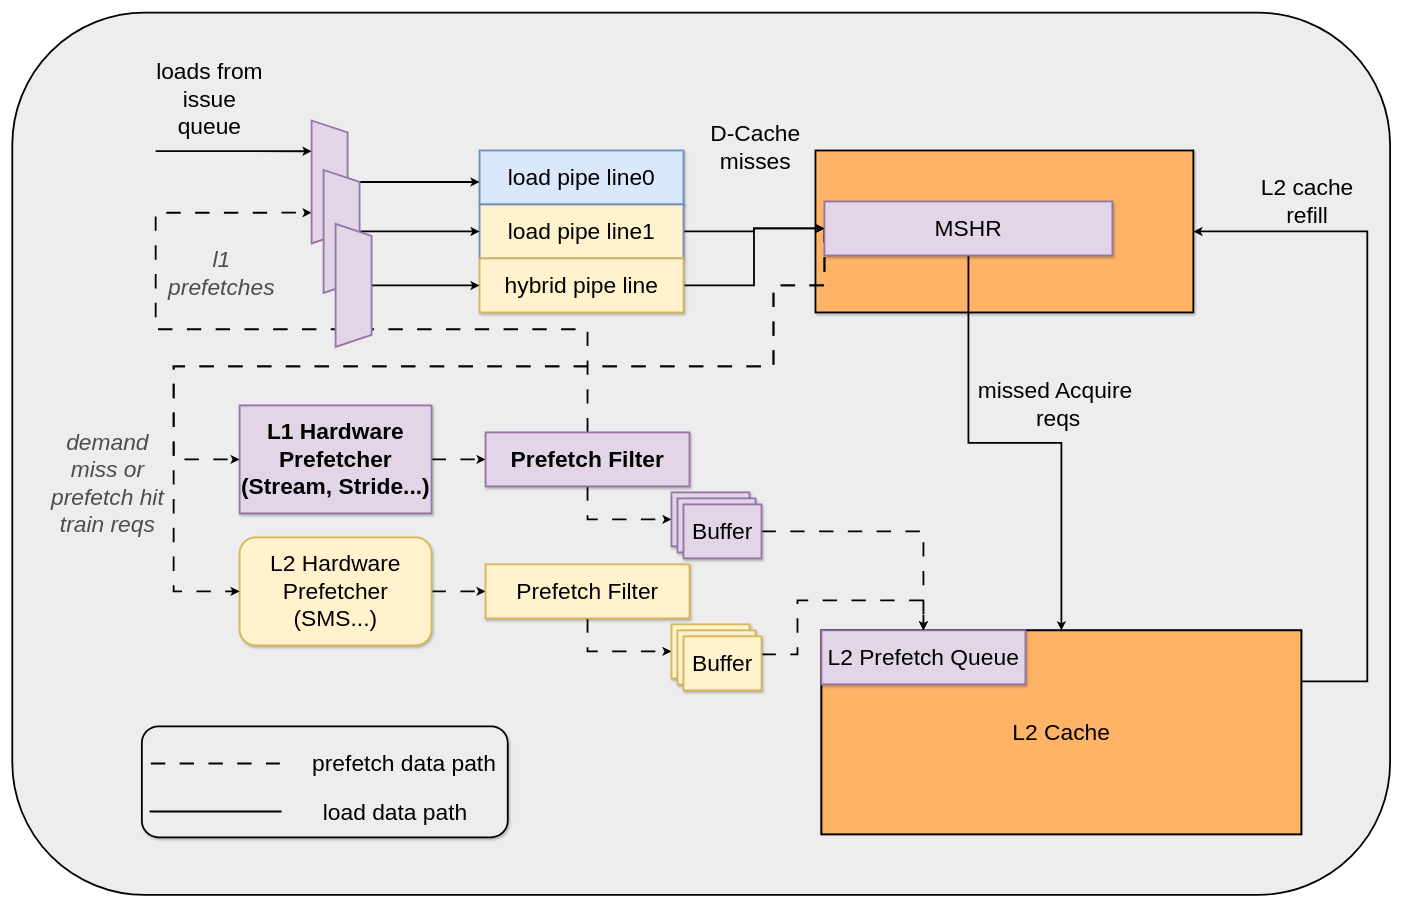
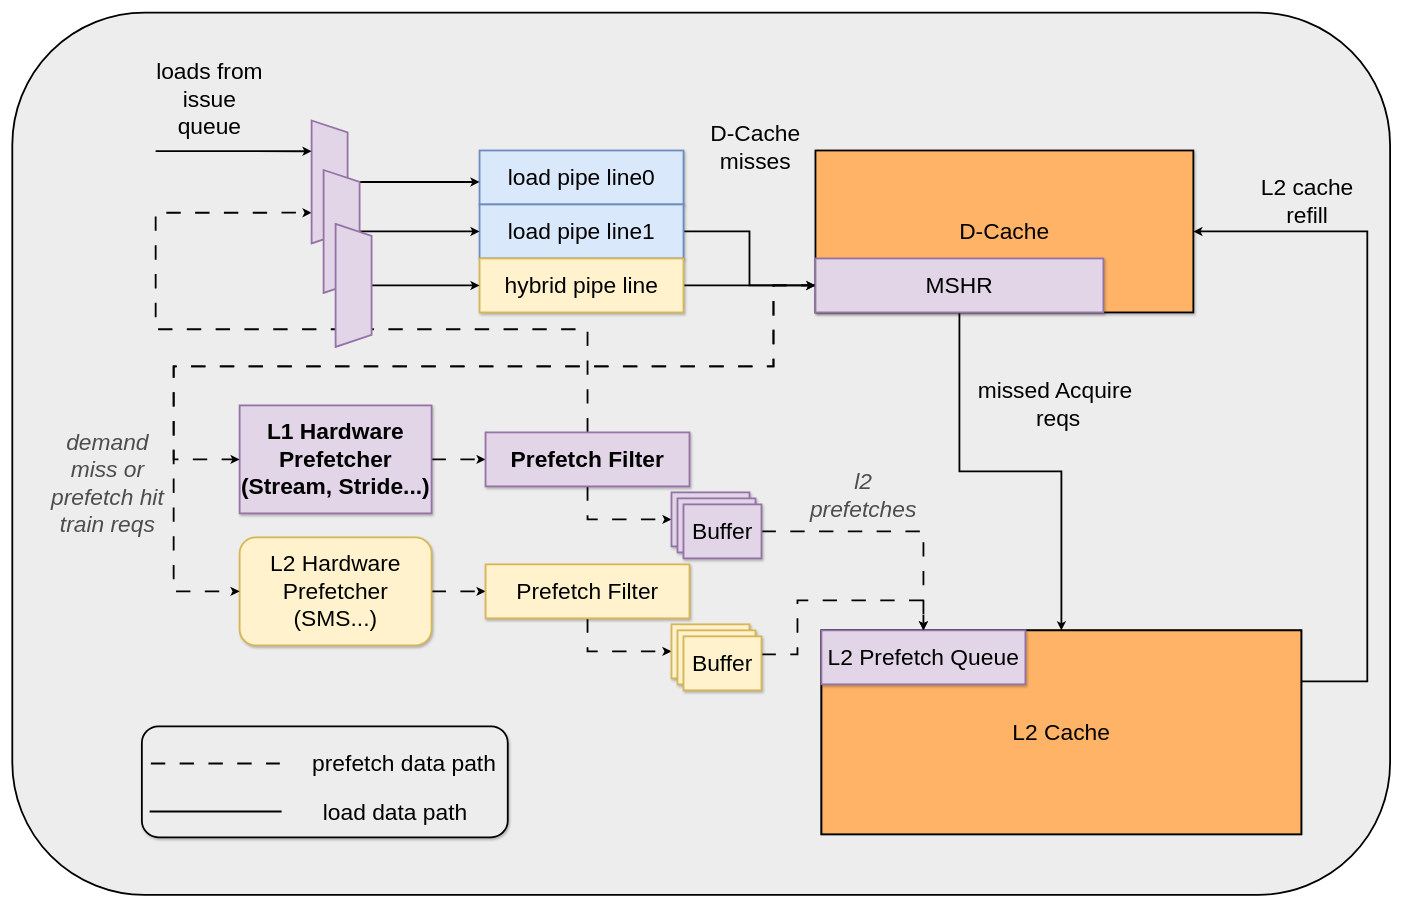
  <mxCell id="0" />
  <mxCell id="1" parent="0" />
  <mxCell id="2" value="" style="rounded=1;whiteSpace=wrap;html=1;fillColor=#EDEDED;strokeWidth=3;" vertex="1" parent="1"><mxGeometry x="20" y="20" width="2297" height="1471" as="geometry" /></mxCell>
  <mxCell id="3" value="&lt;font style=&quot;font-size: 38px;&quot;&gt;D-Cache&lt;/font&gt;" style="rounded=0;whiteSpace=wrap;html=1;strokeWidth=3;fillColor=#FFB366;shadow=1;" parent="1" vertex="1"><mxGeometry x="1359" y="250" width="630" height="270" as="geometry" /></mxCell>
  <mxCell id="4" style="edgeStyle=orthogonalEdgeStyle;rounded=0;orthogonalLoop=1;jettySize=auto;html=1;exitX=1;exitY=0.5;exitDx=0;exitDy=0;entryX=0;entryY=0.5;entryDx=0;entryDy=0;dashed=1;dashPattern=8 8;strokeWidth=3;" parent="1" source="5" target="10" edge="1"><mxGeometry relative="1" as="geometry" /></mxCell>
  <mxCell id="5" value="&lt;font style=&quot;font-size: 38px;&quot;&gt;&lt;b&gt;L1 Hardware&lt;br&gt;Prefetcher&lt;br&gt;(Stream, Stride...)&lt;/b&gt;&lt;br&gt;&lt;/font&gt;" style="rounded=0;whiteSpace=wrap;html=1;shadow=1;strokeWidth=3;fillColor=#e1d5e7;strokeColor=#9673a6;" parent="1" vertex="1"><mxGeometry x="399" y="675" width="320" height="180" as="geometry" /></mxCell>
  <mxCell id="6" style="edgeStyle=orthogonalEdgeStyle;rounded=0;orthogonalLoop=1;jettySize=auto;html=1;exitX=1;exitY=0.5;exitDx=0;exitDy=0;entryX=0;entryY=0.5;entryDx=0;entryDy=0;dashed=1;dashPattern=8 8;strokeWidth=3;" parent="1" source="7" target="12" edge="1"><mxGeometry relative="1" as="geometry" /></mxCell>
  <mxCell id="7" value="&lt;font style=&quot;font-size: 38px;&quot;&gt;L2 Hardware&lt;br&gt;Prefetcher&lt;br&gt;(SMS...)&lt;br&gt;&lt;/font&gt;" style="whiteSpace=wrap;html=1;strokeWidth=3;fillColor=#fff2cc;strokeColor=#d6b656;shadow=1;rounded=1;" parent="1" vertex="1"><mxGeometry x="399" y="895" width="320" height="180" as="geometry" /></mxCell>
  <mxCell id="8" style="edgeStyle=orthogonalEdgeStyle;rounded=0;orthogonalLoop=1;jettySize=auto;html=1;exitX=0.5;exitY=1;exitDx=0;exitDy=0;entryX=0;entryY=0.5;entryDx=0;entryDy=0;dashed=1;dashPattern=8 8;strokeWidth=3;" parent="1" source="10" target="29" edge="1"><mxGeometry relative="1" as="geometry" /></mxCell>
  <mxCell id="9" style="edgeStyle=orthogonalEdgeStyle;rounded=0;orthogonalLoop=1;jettySize=auto;html=1;exitX=0.5;exitY=0;exitDx=0;exitDy=0;entryX=0.75;entryY=1;entryDx=0;entryDy=0;dashed=1;dashPattern=8 8;strokeWidth=3;" parent="1" source="10" target="35" edge="1"><mxGeometry relative="1" as="geometry"><mxPoint x="369" y="370" as="targetPoint" /><Array as="points"><mxPoint x="979" y="548" /><mxPoint x="259" y="548" /><mxPoint x="259" y="354" /></Array></mxGeometry></mxCell>
  <mxCell id="10" value="&lt;font style=&quot;font-size: 38px;&quot;&gt;&lt;b&gt;Prefetch Filter&lt;/b&gt;&lt;br&gt;&lt;/font&gt;" style="rounded=0;whiteSpace=wrap;html=1;strokeWidth=3;fillColor=#e1d5e7;strokeColor=#9673a6;shadow=1;" parent="1" vertex="1"><mxGeometry x="809" y="720" width="340" height="90" as="geometry" /></mxCell>
  <mxCell id="11" style="edgeStyle=orthogonalEdgeStyle;rounded=0;orthogonalLoop=1;jettySize=auto;html=1;exitX=0.5;exitY=1;exitDx=0;exitDy=0;entryX=0;entryY=0.5;entryDx=0;entryDy=0;dashed=1;dashPattern=8 8;strokeWidth=3;" parent="1" source="12" target="25" edge="1"><mxGeometry relative="1" as="geometry" /></mxCell>
  <mxCell id="12" value="&lt;font style=&quot;font-size: 38px;&quot;&gt;Prefetch Filter&lt;br&gt;&lt;/font&gt;" style="rounded=0;whiteSpace=wrap;html=1;strokeWidth=3;fillColor=#fff2cc;strokeColor=#d6b656;shadow=1;" parent="1" vertex="1"><mxGeometry x="809" y="940" width="340" height="90" as="geometry" /></mxCell>
  <mxCell id="13" value="&lt;font style=&quot;font-size: 38px;&quot;&gt;load pipe line0&lt;br&gt;&lt;/font&gt;" style="rounded=0;whiteSpace=wrap;html=1;strokeWidth=3;fillColor=#dae8fc;strokeColor=#6c8ebf;shadow=1;" parent="1" vertex="1"><mxGeometry x="799" y="250" width="340" height="90" as="geometry" /></mxCell>
  <mxCell id="14" style="edgeStyle=orthogonalEdgeStyle;rounded=0;orthogonalLoop=1;jettySize=auto;html=1;exitX=1;exitY=0.5;exitDx=0;exitDy=0;entryX=0;entryY=0.5;entryDx=0;entryDy=0;strokeWidth=3;" parent="1" source="15" target="24" edge="1"><mxGeometry relative="1" as="geometry" /></mxCell>
- <mxCell id="15" value="&lt;font style=&quot;font-size: 38px;&quot;&gt;load pipe line1&lt;br&gt;&lt;/font&gt;" style="rounded=0;whiteSpace=wrap;html=1;strokeWidth=3;fillColor=#fff2cc;strokeColor=#6c8ebf;shadow=1;" parent="1" vertex="1"><mxGeometry x="799" y="340" width="340" height="90" as="geometry" /></mxCell>
+ <mxCell id="15" value="&lt;font style=&quot;font-size: 38px;&quot;&gt;load pipe line1&lt;br&gt;&lt;/font&gt;" style="rounded=0;whiteSpace=wrap;html=1;strokeWidth=3;fillColor=#dae8fc;strokeColor=#6c8ebf;shadow=1;" parent="1" vertex="1"><mxGeometry x="799" y="340" width="340" height="90" as="geometry" /></mxCell>
  <mxCell id="16" style="edgeStyle=orthogonalEdgeStyle;rounded=0;orthogonalLoop=1;jettySize=auto;html=1;exitX=1;exitY=0.5;exitDx=0;exitDy=0;entryX=0;entryY=0.5;entryDx=0;entryDy=0;strokeWidth=3;" parent="1" source="17" target="24" edge="1"><mxGeometry relative="1" as="geometry" /></mxCell>
  <mxCell id="17" value="&lt;font style=&quot;font-size: 38px;&quot;&gt;hybrid pipe line&lt;br&gt;&lt;/font&gt;" style="rounded=0;whiteSpace=wrap;html=1;strokeWidth=3;fillColor=#fff2cc;strokeColor=#d6b656;shadow=1;" parent="1" vertex="1"><mxGeometry x="799" y="430" width="340" height="90" as="geometry" /></mxCell>
  <mxCell id="18" value="" style="group;strokeWidth=3;strokeColor=default;fillColor=default;" parent="1" vertex="1" connectable="0"><mxGeometry x="1369" y="1050" width="800" height="340" as="geometry" /></mxCell>
  <mxCell id="19" value="&lt;font style=&quot;font-size: 38px;&quot;&gt;L2 Cache&lt;/font&gt;" style="rounded=0;whiteSpace=wrap;html=1;fillColor=#FFB366;strokeWidth=3;" parent="18" vertex="1"><mxGeometry width="800" height="340" as="geometry" /></mxCell>
  <mxCell id="20" value="&lt;font style=&quot;font-size: 38px;&quot;&gt;L2 Prefetch Queue&lt;br&gt;&lt;/font&gt;" style="rounded=0;whiteSpace=wrap;html=1;strokeWidth=3;fillColor=#e1d5e7;strokeColor=#9673a6;shadow=1;" parent="18" vertex="1"><mxGeometry width="340" height="90" as="geometry" /></mxCell>
  <mxCell id="21" style="edgeStyle=orthogonalEdgeStyle;rounded=0;orthogonalLoop=1;jettySize=auto;html=1;exitX=0.5;exitY=1;exitDx=0;exitDy=0;entryX=0.5;entryY=0;entryDx=0;entryDy=0;strokeWidth=3;" parent="1" source="24" target="19" edge="1"><mxGeometry relative="1" as="geometry" /></mxCell>
  <mxCell id="22" style="edgeStyle=orthogonalEdgeStyle;rounded=0;orthogonalLoop=1;jettySize=auto;html=1;exitX=0;exitY=0.5;exitDx=0;exitDy=0;entryX=0;entryY=0.5;entryDx=0;entryDy=0;dashed=1;dashPattern=8 8;strokeWidth=3;" parent="1" source="24" target="5" edge="1"><mxGeometry relative="1" as="geometry"><Array as="points"><mxPoint x="1289" y="475" /><mxPoint x="1289" y="610" /><mxPoint x="289" y="610" /><mxPoint x="289" y="765" /></Array></mxGeometry></mxCell>
  <mxCell id="23" style="edgeStyle=orthogonalEdgeStyle;rounded=0;orthogonalLoop=1;jettySize=auto;html=1;exitX=0;exitY=0.5;exitDx=0;exitDy=0;entryX=0;entryY=0.5;entryDx=0;entryDy=0;dashed=1;dashPattern=8 8;strokeWidth=3;" parent="1" source="24" target="7" edge="1"><mxGeometry relative="1" as="geometry"><Array as="points"><mxPoint x="1289" y="475" /><mxPoint x="1289" y="610" /><mxPoint x="289" y="610" /><mxPoint x="289" y="985" /></Array></mxGeometry></mxCell>
- <mxCell id="24" value="&lt;font style=&quot;font-size: 38px;&quot;&gt;MSHR&lt;br&gt;&lt;/font&gt;" style="rounded=0;whiteSpace=wrap;html=1;strokeWidth=3;fillColor=#e1d5e7;strokeColor=#9673a6;shadow=1;" parent="1" vertex="1"><mxGeometry x="1374" y="335" width="480" height="90" as="geometry" /></mxCell>
+ <mxCell id="24" value="&lt;font style=&quot;font-size: 38px;&quot;&gt;MSHR&lt;br&gt;&lt;/font&gt;" style="rounded=0;whiteSpace=wrap;html=1;strokeWidth=3;fillColor=#e1d5e7;strokeColor=#9673a6;shadow=1;" parent="1" vertex="1"><mxGeometry x="1359" y="430" width="480" height="90" as="geometry" /></mxCell>
  <mxCell id="25" value="&lt;font style=&quot;font-size: 38px;&quot;&gt;Buffer&lt;br&gt;&lt;/font&gt;" style="rounded=0;whiteSpace=wrap;html=1;strokeWidth=3;shadow=1;fillColor=#fff2cc;strokeColor=#d6b656;" parent="1" vertex="1"><mxGeometry x="1119" y="1040" width="130" height="90" as="geometry" /></mxCell>
  <mxCell id="26" value="&lt;font style=&quot;font-size: 38px;&quot;&gt;Buffer&lt;br&gt;&lt;/font&gt;" style="rounded=0;whiteSpace=wrap;html=1;strokeWidth=3;shadow=1;fillColor=#fff2cc;strokeColor=#d6b656;" parent="1" vertex="1"><mxGeometry x="1129" y="1050" width="130" height="90" as="geometry" /></mxCell>
  <mxCell id="27" value="" style="edgeStyle=orthogonalEdgeStyle;rounded=0;orthogonalLoop=1;jettySize=auto;html=1;dashed=1;dashPattern=8 8;strokeWidth=3;" parent="1" source="28" edge="1"><mxGeometry relative="1" as="geometry"><mxPoint x="1539" y="1050" as="targetPoint" /><Array as="points"><mxPoint x="1329" y="1090" /><mxPoint x="1329" y="1000" /><mxPoint x="1539" y="1000" /></Array></mxGeometry></mxCell>
  <mxCell id="28" value="&lt;font style=&quot;font-size: 38px;&quot;&gt;Buffer&lt;br&gt;&lt;/font&gt;" style="rounded=0;whiteSpace=wrap;html=1;strokeWidth=3;shadow=1;fillColor=#fff2cc;strokeColor=#d6b656;" parent="1" vertex="1"><mxGeometry x="1139" y="1060" width="130" height="90" as="geometry" /></mxCell>
  <mxCell id="29" value="&lt;font style=&quot;font-size: 38px;&quot;&gt;Buffer&lt;br&gt;&lt;/font&gt;" style="rounded=0;whiteSpace=wrap;html=1;strokeWidth=3;fillColor=#e1d5e7;strokeColor=#9673a6;shadow=1;" parent="1" vertex="1"><mxGeometry x="1119" y="820" width="130" height="90" as="geometry" /></mxCell>
  <mxCell id="30" value="&lt;font style=&quot;font-size: 38px;&quot;&gt;Buffer&lt;br&gt;&lt;/font&gt;" style="rounded=0;whiteSpace=wrap;html=1;strokeWidth=3;fillColor=#e1d5e7;strokeColor=#9673a6;shadow=1;" parent="1" vertex="1"><mxGeometry x="1129" y="830" width="130" height="90" as="geometry" /></mxCell>
  <mxCell id="31" style="edgeStyle=orthogonalEdgeStyle;rounded=0;orthogonalLoop=1;jettySize=auto;html=1;exitX=1;exitY=0.5;exitDx=0;exitDy=0;entryX=0.5;entryY=0;entryDx=0;entryDy=0;dashed=1;dashPattern=8 8;strokeWidth=3;" parent="1" source="32" target="20" edge="1"><mxGeometry relative="1" as="geometry" /></mxCell>
  <mxCell id="32" value="&lt;font style=&quot;font-size: 38px;&quot;&gt;Buffer&lt;br&gt;&lt;/font&gt;" style="rounded=0;whiteSpace=wrap;html=1;strokeWidth=3;fillColor=#e1d5e7;strokeColor=#9673a6;shadow=1;" parent="1" vertex="1"><mxGeometry x="1139" y="840" width="130" height="90" as="geometry" /></mxCell>
  <mxCell id="33" style="edgeStyle=orthogonalEdgeStyle;rounded=0;orthogonalLoop=1;jettySize=auto;html=1;exitX=1;exitY=0.25;exitDx=0;exitDy=0;entryX=1;entryY=0.5;entryDx=0;entryDy=0;strokeWidth=3;" parent="1" source="19" target="3" edge="1"><mxGeometry relative="1" as="geometry"><Array as="points"><mxPoint x="2279" y="1135" /><mxPoint x="2279" y="385" /></Array></mxGeometry></mxCell>
  <mxCell id="34" style="edgeStyle=orthogonalEdgeStyle;rounded=0;orthogonalLoop=1;jettySize=auto;html=1;exitX=0.5;exitY=0;exitDx=0;exitDy=0;entryX=0;entryY=0.25;entryDx=0;entryDy=0;strokeWidth=3;" parent="1" source="35" edge="1"><mxGeometry relative="1" as="geometry"><mxPoint x="799" y="302.5" as="targetPoint" /></mxGeometry></mxCell>
  <mxCell id="35" value="" style="shape=trapezoid;perimeter=trapezoidPerimeter;whiteSpace=wrap;html=1;fixedSize=1;direction=south;strokeWidth=3;fillColor=#e1d5e7;strokeColor=#9673a6;" parent="1" vertex="1"><mxGeometry x="519" y="200" width="60" height="205" as="geometry" /></mxCell>
  <mxCell id="36" value="" style="endArrow=classic;html=1;rounded=0;entryX=0.25;entryY=1;entryDx=0;entryDy=0;strokeWidth=3;" parent="1" target="35" edge="1"><mxGeometry width="50" height="50" relative="1" as="geometry"><mxPoint x="259" y="251" as="sourcePoint" /><mxPoint x="279" y="230" as="targetPoint" /></mxGeometry></mxCell>
  <mxCell id="37" style="edgeStyle=orthogonalEdgeStyle;rounded=0;orthogonalLoop=1;jettySize=auto;html=1;exitX=0.5;exitY=0;exitDx=0;exitDy=0;entryX=0;entryY=0.5;entryDx=0;entryDy=0;strokeWidth=3;" parent="1" source="38" target="15" edge="1"><mxGeometry relative="1" as="geometry" /></mxCell>
  <mxCell id="38" value="" style="shape=trapezoid;perimeter=trapezoidPerimeter;whiteSpace=wrap;html=1;fixedSize=1;direction=south;strokeWidth=3;fillColor=#e1d5e7;strokeColor=#9673a6;" parent="1" vertex="1"><mxGeometry x="539" y="282.5" width="60" height="205" as="geometry" /></mxCell>
  <mxCell id="39" style="edgeStyle=orthogonalEdgeStyle;rounded=0;orthogonalLoop=1;jettySize=auto;html=1;exitX=0.5;exitY=0;exitDx=0;exitDy=0;entryX=0;entryY=0.5;entryDx=0;entryDy=0;strokeWidth=3;" parent="1" source="40" target="17" edge="1"><mxGeometry relative="1" as="geometry" /></mxCell>
  <mxCell id="40" value="" style="shape=trapezoid;perimeter=trapezoidPerimeter;whiteSpace=wrap;html=1;fixedSize=1;direction=south;strokeWidth=3;fillColor=#e1d5e7;strokeColor=#9673a6;" parent="1" vertex="1"><mxGeometry x="559" y="372.5" width="60" height="205" as="geometry" /></mxCell>
  <mxCell id="41" value="&lt;font style=&quot;font-size: 38px;&quot;&gt;L2 cache refill&lt;/font&gt;" style="text;html=1;strokeColor=none;fillColor=none;align=center;verticalAlign=middle;whiteSpace=wrap;rounded=0;strokeWidth=3;" vertex="1" parent="1"><mxGeometry x="2079" y="250" width="200" height="170" as="geometry" /></mxCell>
  <mxCell id="42" value="&lt;span style=&quot;font-size: 38px;&quot;&gt;missed Acquire&amp;nbsp;&lt;br&gt;reqs&lt;br&gt;&lt;/span&gt;" style="text;html=1;strokeColor=none;fillColor=none;align=center;verticalAlign=middle;whiteSpace=wrap;rounded=0;strokeWidth=3;" vertex="1" parent="1"><mxGeometry x="1619" y="577.5" width="290" height="190" as="geometry" /></mxCell>
  <mxCell id="43" value="&lt;font style=&quot;font-size: 38px;&quot;&gt;D-Cache&lt;br&gt;misses&lt;br&gt;&lt;/font&gt;" style="text;html=1;strokeColor=none;fillColor=none;align=center;verticalAlign=middle;whiteSpace=wrap;rounded=0;strokeWidth=3;" vertex="1" parent="1"><mxGeometry x="1159" y="160" width="200" height="170" as="geometry" /></mxCell>
  <mxCell id="44" value="&lt;font&gt;&lt;i&gt;&lt;font style=&quot;font-size: 38px;&quot; color=&quot;#4d4d4d&quot;&gt;demand miss or prefetch hit train reqs&lt;/font&gt;&lt;/i&gt;&lt;br&gt;&lt;/font&gt;" style="text;html=1;strokeColor=none;fillColor=none;align=center;verticalAlign=middle;whiteSpace=wrap;rounded=0;strokeWidth=3;" vertex="1" parent="1"><mxGeometry x="79" y="720" width="200" height="170" as="geometry" /></mxCell>
- <mxCell id="45" value="&lt;font&gt;&lt;i&gt;&lt;font style=&quot;font-size: 38px;&quot; color=&quot;#4d4d4d&quot;&gt;l1 prefetches&lt;/font&gt;&lt;/i&gt;&lt;br&gt;&lt;/font&gt;" style="text;html=1;strokeColor=none;fillColor=none;align=center;verticalAlign=middle;whiteSpace=wrap;rounded=0;strokeWidth=3;" vertex="1" parent="1"><mxGeometry x="269" y="370" width="200" height="170" as="geometry" /></mxCell>
+ <mxCell id="46" value="&lt;font&gt;&lt;i&gt;&lt;font style=&quot;font-size: 38px;&quot; color=&quot;#4d4d4d&quot;&gt;l2 prefetches&lt;/font&gt;&lt;/i&gt;&lt;br&gt;&lt;/font&gt;" style="text;html=1;strokeColor=none;fillColor=none;align=center;verticalAlign=middle;whiteSpace=wrap;rounded=0;strokeWidth=3;" vertex="1" parent="1"><mxGeometry x="1339" y="740" width="200" height="170" as="geometry" /></mxCell>
  <mxCell id="47" value="&lt;font&gt;&lt;font style=&quot;font-size: 38px;&quot;&gt;loads from issue queue&lt;/font&gt;&lt;br&gt;&lt;/font&gt;" style="text;html=1;strokeColor=none;fillColor=none;align=center;verticalAlign=middle;whiteSpace=wrap;rounded=0;strokeWidth=3;" vertex="1" parent="1"><mxGeometry x="249" y="80" width="200" height="170" as="geometry" /></mxCell>
  <mxCell id="48" value="" style="group" vertex="1" connectable="0" parent="1"><mxGeometry x="236" y="1210" width="610" height="189" as="geometry" /></mxCell>
  <mxCell id="49" value="" style="rounded=1;whiteSpace=wrap;html=1;strokeWidth=3;strokeColor=default;gradientColor=none;shadow=1;fillColor=#EDEDED;" vertex="1" parent="48"><mxGeometry width="610" height="185" as="geometry" /></mxCell>
  <mxCell id="50" value="" style="endArrow=none;dashed=1;html=1;dashPattern=8 8;strokeWidth=3;rounded=0;" edge="1" parent="48"><mxGeometry width="50" height="50" relative="1" as="geometry"><mxPoint x="15" y="62" as="sourcePoint" /><mxPoint x="230" y="62" as="targetPoint" /></mxGeometry></mxCell>
  <mxCell id="51" value="" style="endArrow=none;html=1;rounded=0;strokeWidth=3;" edge="1" parent="48"><mxGeometry width="50" height="50" relative="1" as="geometry"><mxPoint x="13" y="142" as="sourcePoint" /><mxPoint x="233" y="142" as="targetPoint" /></mxGeometry></mxCell>
  <mxCell id="52" value="&lt;font&gt;&lt;font style=&quot;font-size: 38px;&quot;&gt;prefetch data path&lt;/font&gt;&lt;br&gt;&lt;/font&gt;" style="text;html=1;strokeColor=none;fillColor=none;align=center;verticalAlign=middle;whiteSpace=wrap;rounded=0;strokeWidth=3;" vertex="1" parent="48"><mxGeometry x="271" y="15" width="333" height="93" as="geometry" /></mxCell>
  <mxCell id="53" value="&lt;font&gt;&lt;font style=&quot;font-size: 38px;&quot;&gt;load data path&lt;/font&gt;&lt;br&gt;&lt;/font&gt;" style="text;html=1;strokeColor=none;fillColor=none;align=center;verticalAlign=middle;whiteSpace=wrap;rounded=0;strokeWidth=3;" vertex="1" parent="48"><mxGeometry x="255.5" y="96" width="333" height="93" as="geometry" /></mxCell>
